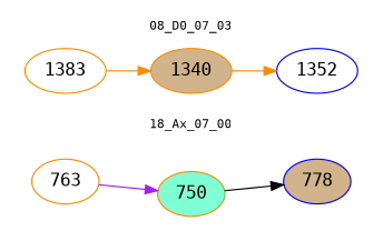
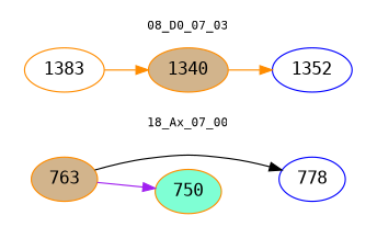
  digraph {
    fontname="DejaVu Sans Mono"
    rankdir=LR
    node [color=darkorange fillcolor=white fontname="DejaVu Sans Mono" style=filled]
    edge [color=darkorange fontname="DejaVu Sans Mono"]
-   n1 [label=763]
+   n1 [fillcolor=tan label=763]
    n2 [fillcolor=aquamarine label=750]
-   n3 [color=blue fillcolor=tan label=778]
+   n3 [color=blue label=778]
    n4 [label=1383]
    n5 [fillcolor=tan label=1340]
    n6 [color=blue label=1352]
    subgraph cluster_1 {
      color=white
      fontsize=10
      label="18_Ax_07_00"
      n1
      n2
      n3
    }
    subgraph cluster_2 {
      color=white
      fontsize=10
      label="08_D0_07_03"
      n4
      n5
      n6
    }
    n1 -> n2 [color=purple]
-   n2 -> n3 [color=black]
+   n1 -> n3 [color=black]
    n4 -> n5
    n5 -> n6
  }
